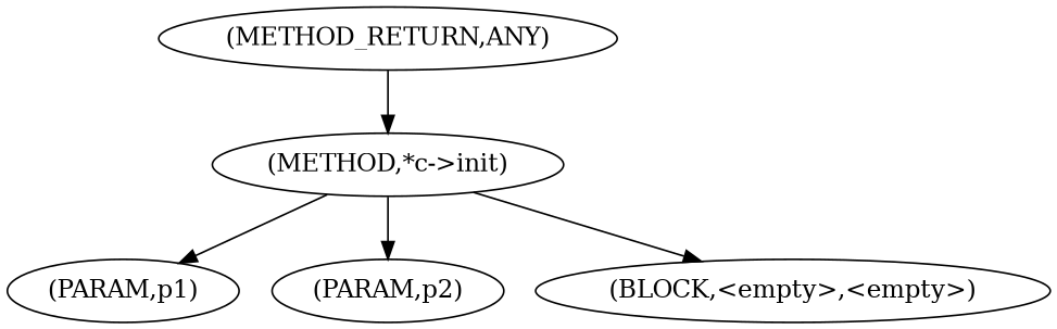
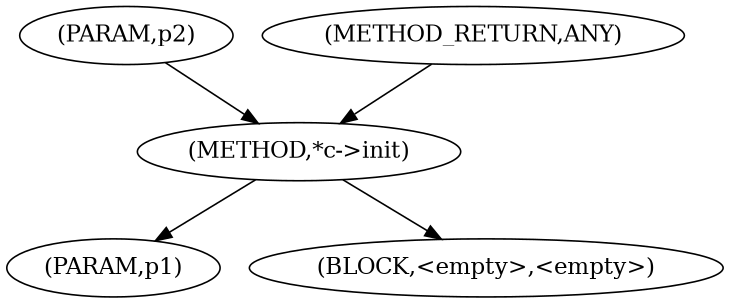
  digraph {
    n1 [label=<(METHOD,*c-&gt;init)>]
    n2 [label=<(PARAM,p1)>]
    n3 [label=<(PARAM,p2)>]
    n4 [label=<(BLOCK,&lt;empty&gt;,&lt;empty&gt;)>]
    n5 [label=<(METHOD_RETURN,ANY)>]
    n1 -> n2
-   n1 -> n3
+   n3 -> n1
    n1 -> n4
    n5 -> n1
  }
